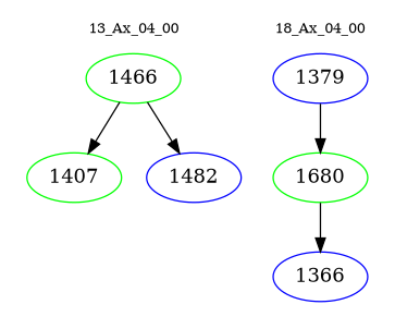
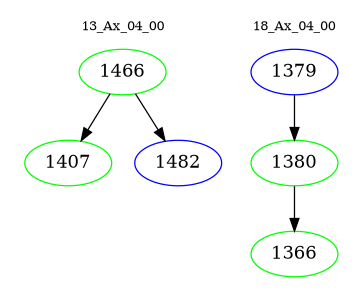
  digraph {
    node [color=green]
    edge [color=black]
    n1 [label=1466]
    n2 [label=1407]
    n3 [color=blue label=1482]
-   n4 [label=1680]
-   n5 [color=blue label=1366]
+   n4 [label=1380]
+   n5 [label=1366]
    n6 [color=blue label=1379]
    subgraph cluster_1 {
      color=white
      fontsize=10
      label="13_Ax_04_00"
      n1
      n2
      n3
    }
    subgraph cluster_2 {
      color=white
      fontsize=10
      label="18_Ax_04_00"
      n4
      n5
      n6
    }
    n1 -> n2
    n1 -> n3
    n4 -> n5
    n6 -> n4
  }
